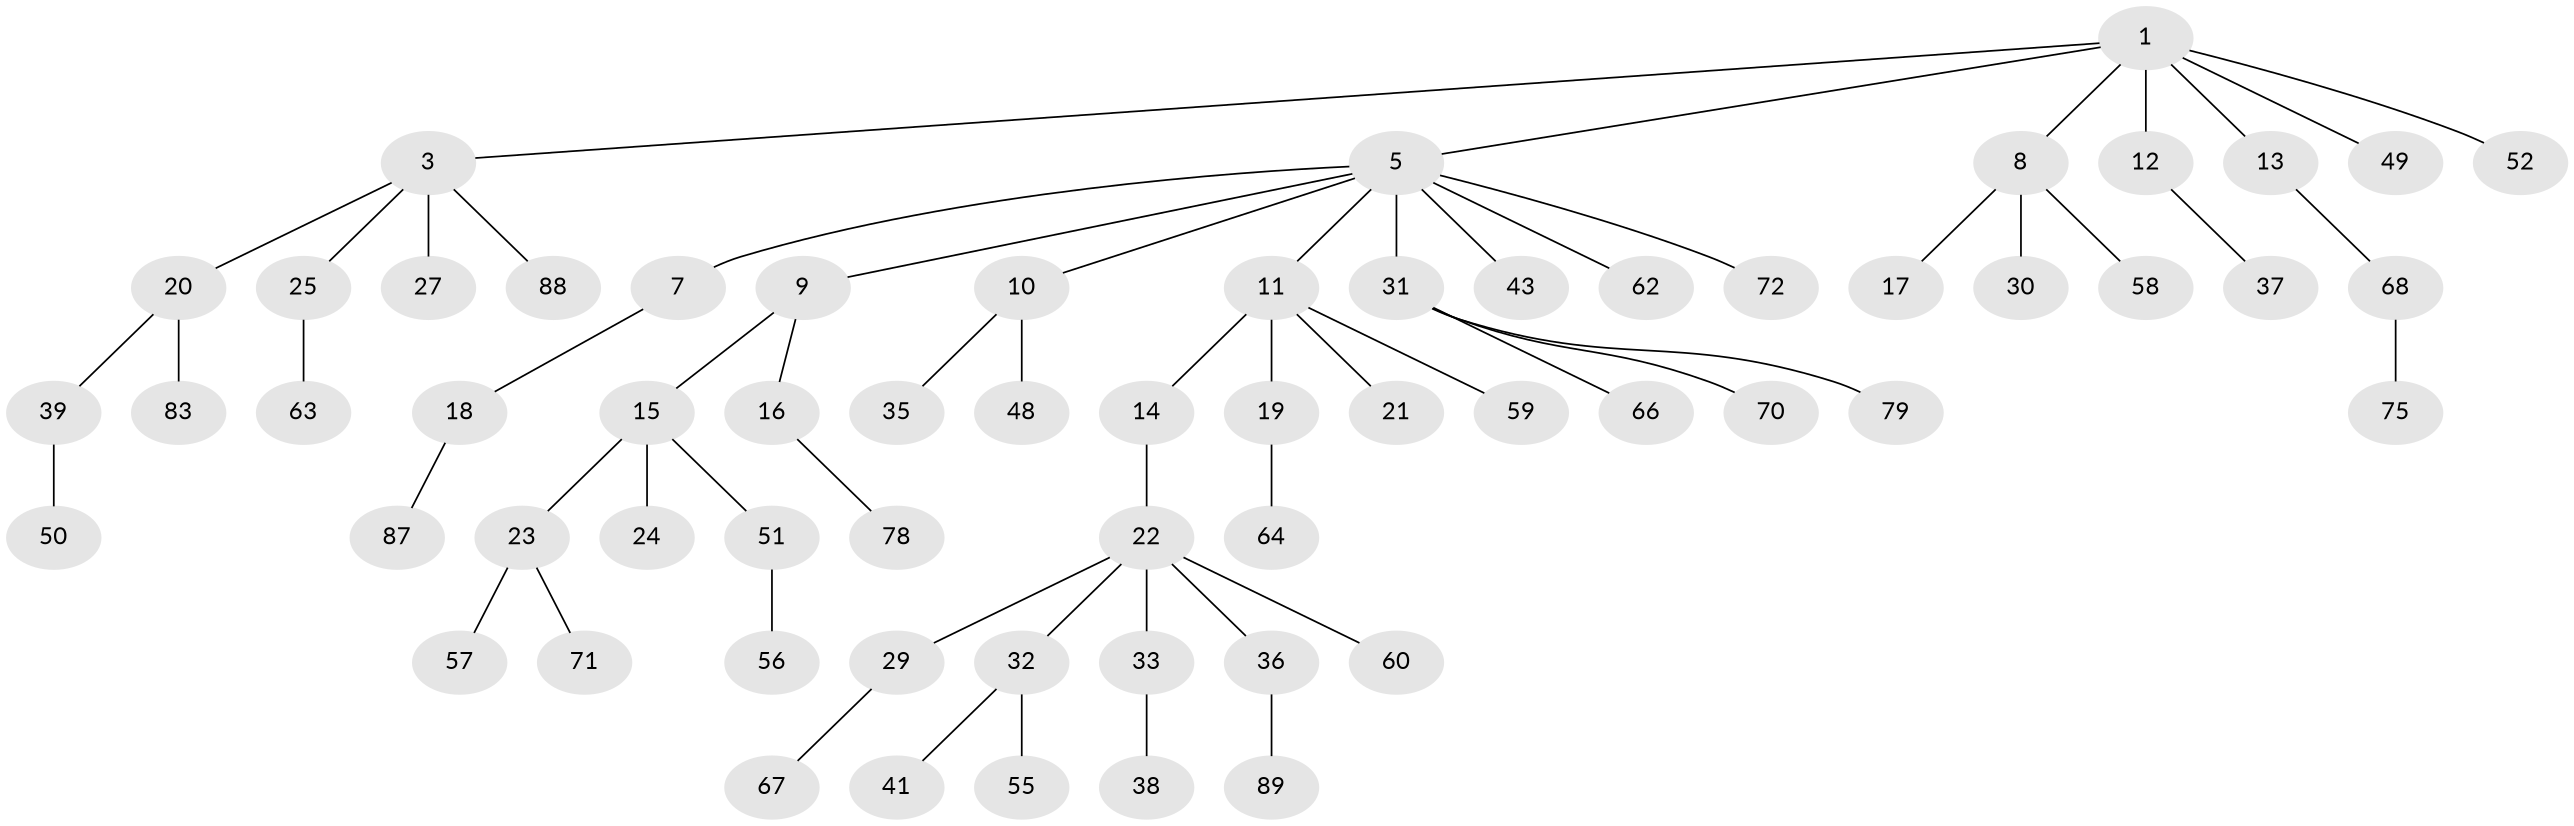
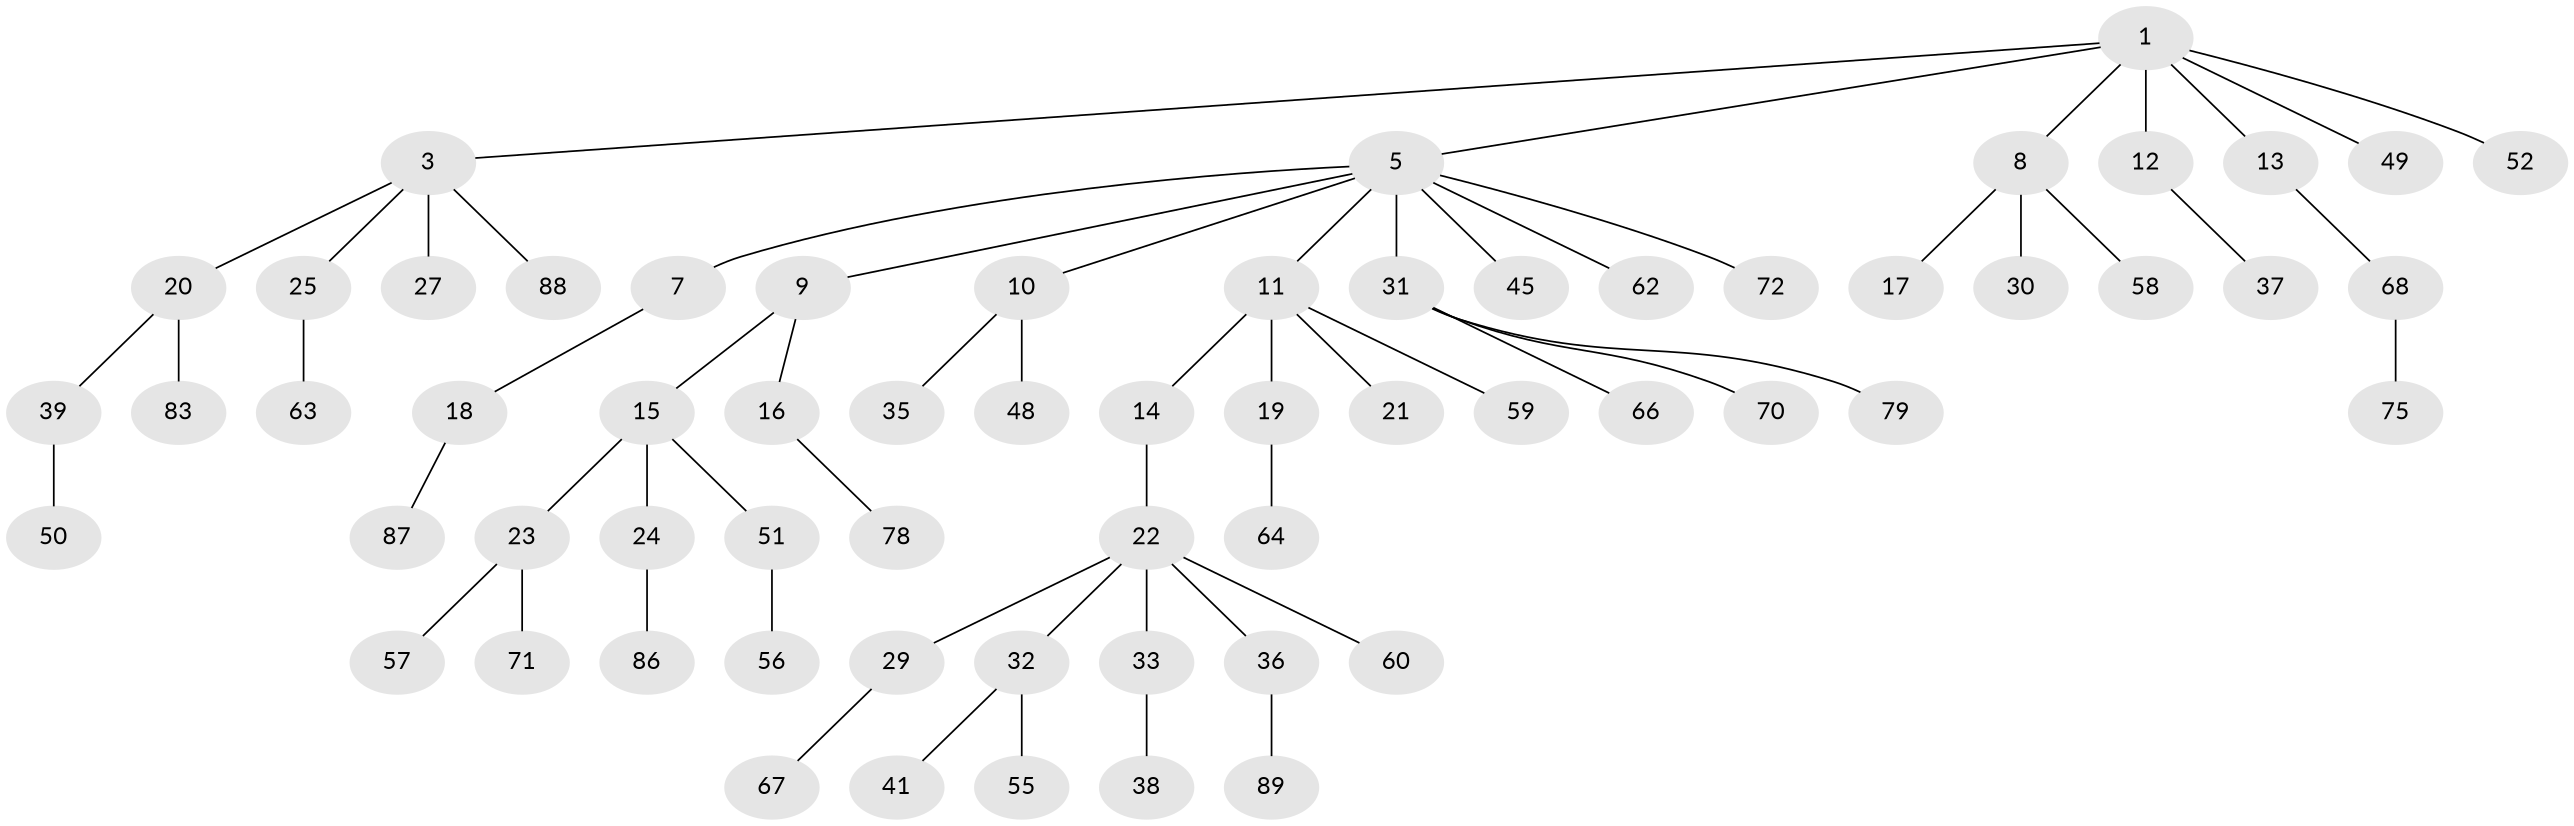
  graph {
    fontname=Lato
    node [color=gray90 fontname=Lato style=filled]
    edge [fontname=Lato]
    1 [super="+2"]
    3 [super="+4"]
    5 [super="+6"]
    8 [super="+45+26"]
    12
    13
    49
    52
    20
    25
    27 [super="+40"]
    n12 [label=88 super="+53+65"]
    7
    9
    10
    11
    31 [super="+42+47"]
-   43
+   43 [label=45]
    62
    72
    17
    30
    58 [super="+80"]
    37
    n25 [label=68]
    39
    83
    63
    18
    15
    16
    35 [super="+84"]
    48
    14 [super="+88+69"]
    19
    21
    59
    66
    70 [super="+81"]
    79
    87
    23 [super="+34"]
    24
    51
    78
    22
    64
    75
    29 [super="+44"]
    32 [super="+77+90+46"]
    33
    36 [super="+68+74"]
    60
    57
    71
+   86
    56
    50
    67
    41
    55
    38
    89
    1 -- 3
    1 -- 5
    1 -- 8
    1 -- 12
    1 -- 13
    1 -- 49
    1 -- 52
    3 -- 20
    3 -- 25
    3 -- 27
    3 -- n12
    5 -- 7
    5 -- 9
    5 -- 10
    5 -- 11
    5 -- 31
    5 -- 43
    5 -- 62
    5 -- 72
    8 -- 17
    8 -- 30
    8 -- 58
    12 -- 37
    13 -- n25
    20 -- 39
    20 -- 83
    25 -- 63
    7 -- 18
    9 -- 15
    9 -- 16
    10 -- 35
    10 -- 48
    11 -- 14
    11 -- 19
    11 -- 21
    11 -- 59
    31 -- 66
    31 -- 70
    31 -- 79
    n25 -- 75
    39 -- 50
    18 -- 87
    15 -- 23
    15 -- 24
    15 -- 51
    16 -- 78
    14 -- 22
    19 -- 64
    23 -- 57
    23 -- 71
+   24 -- 86
    51 -- 56
    22 -- 29
    22 -- 32
    22 -- 33
    22 -- 36
    22 -- 60
    29 -- 67
    32 -- 41
    32 -- 55
    33 -- 38
    36 -- 89
  }
